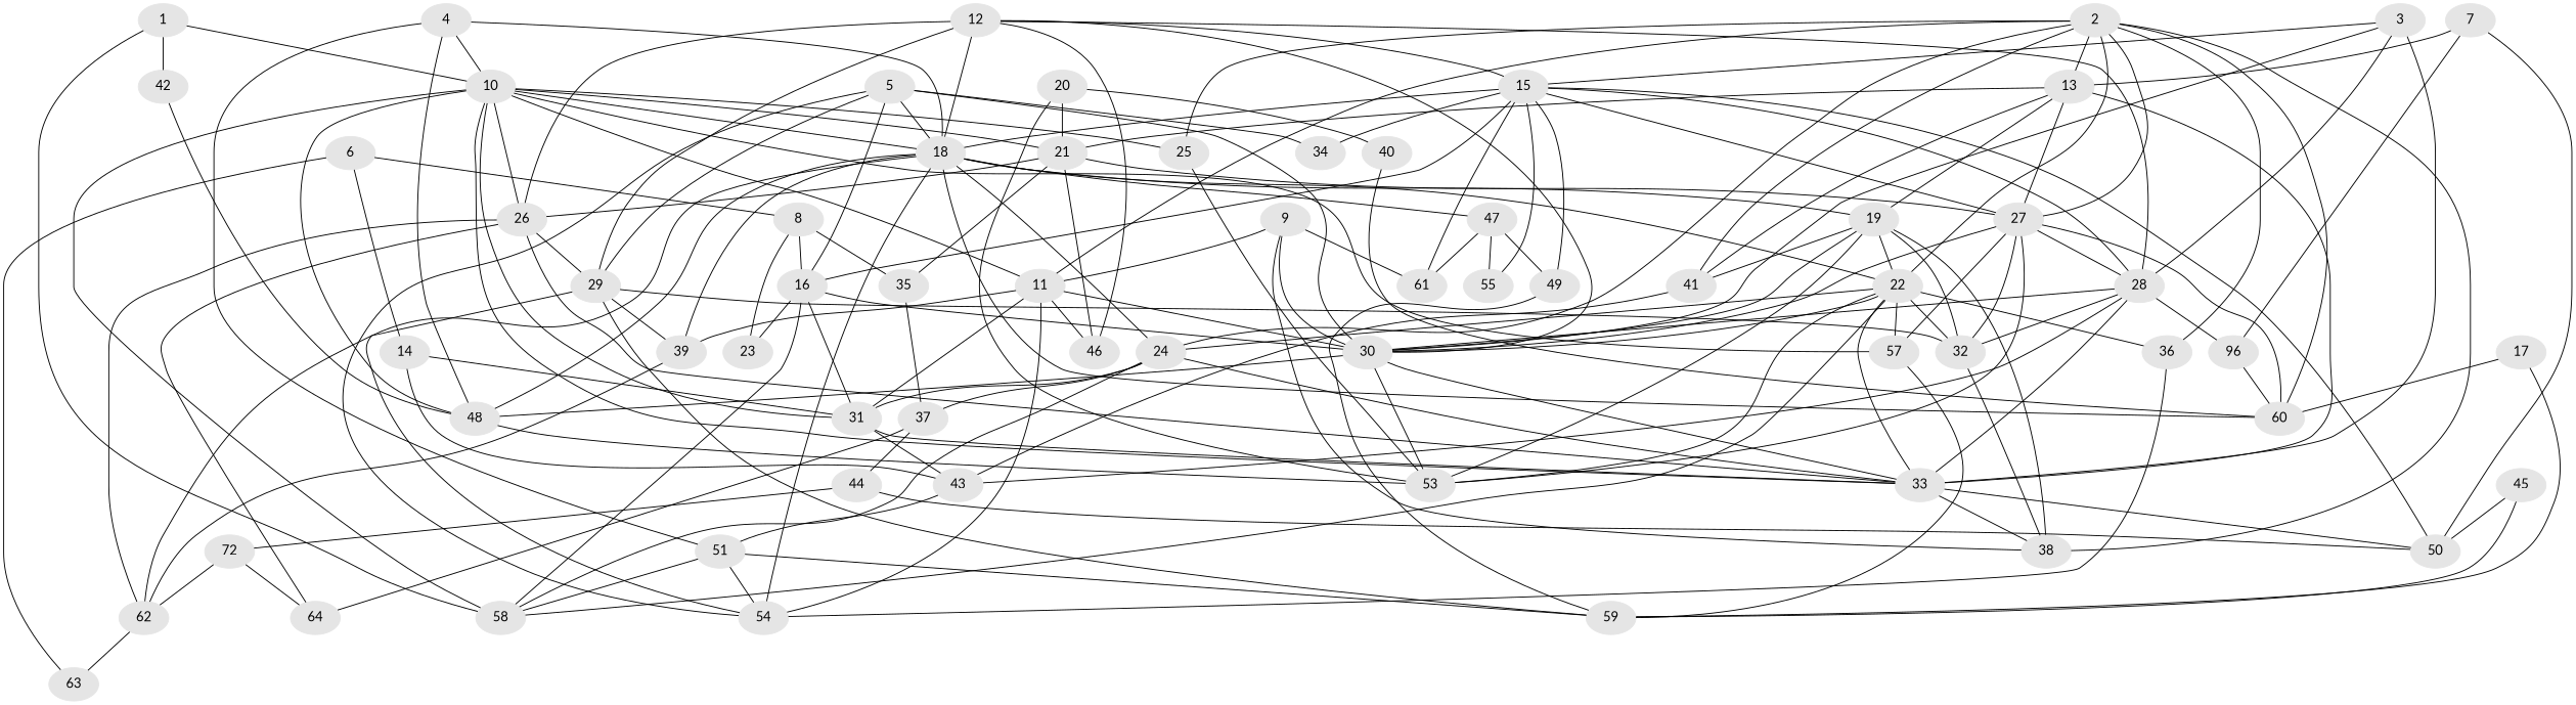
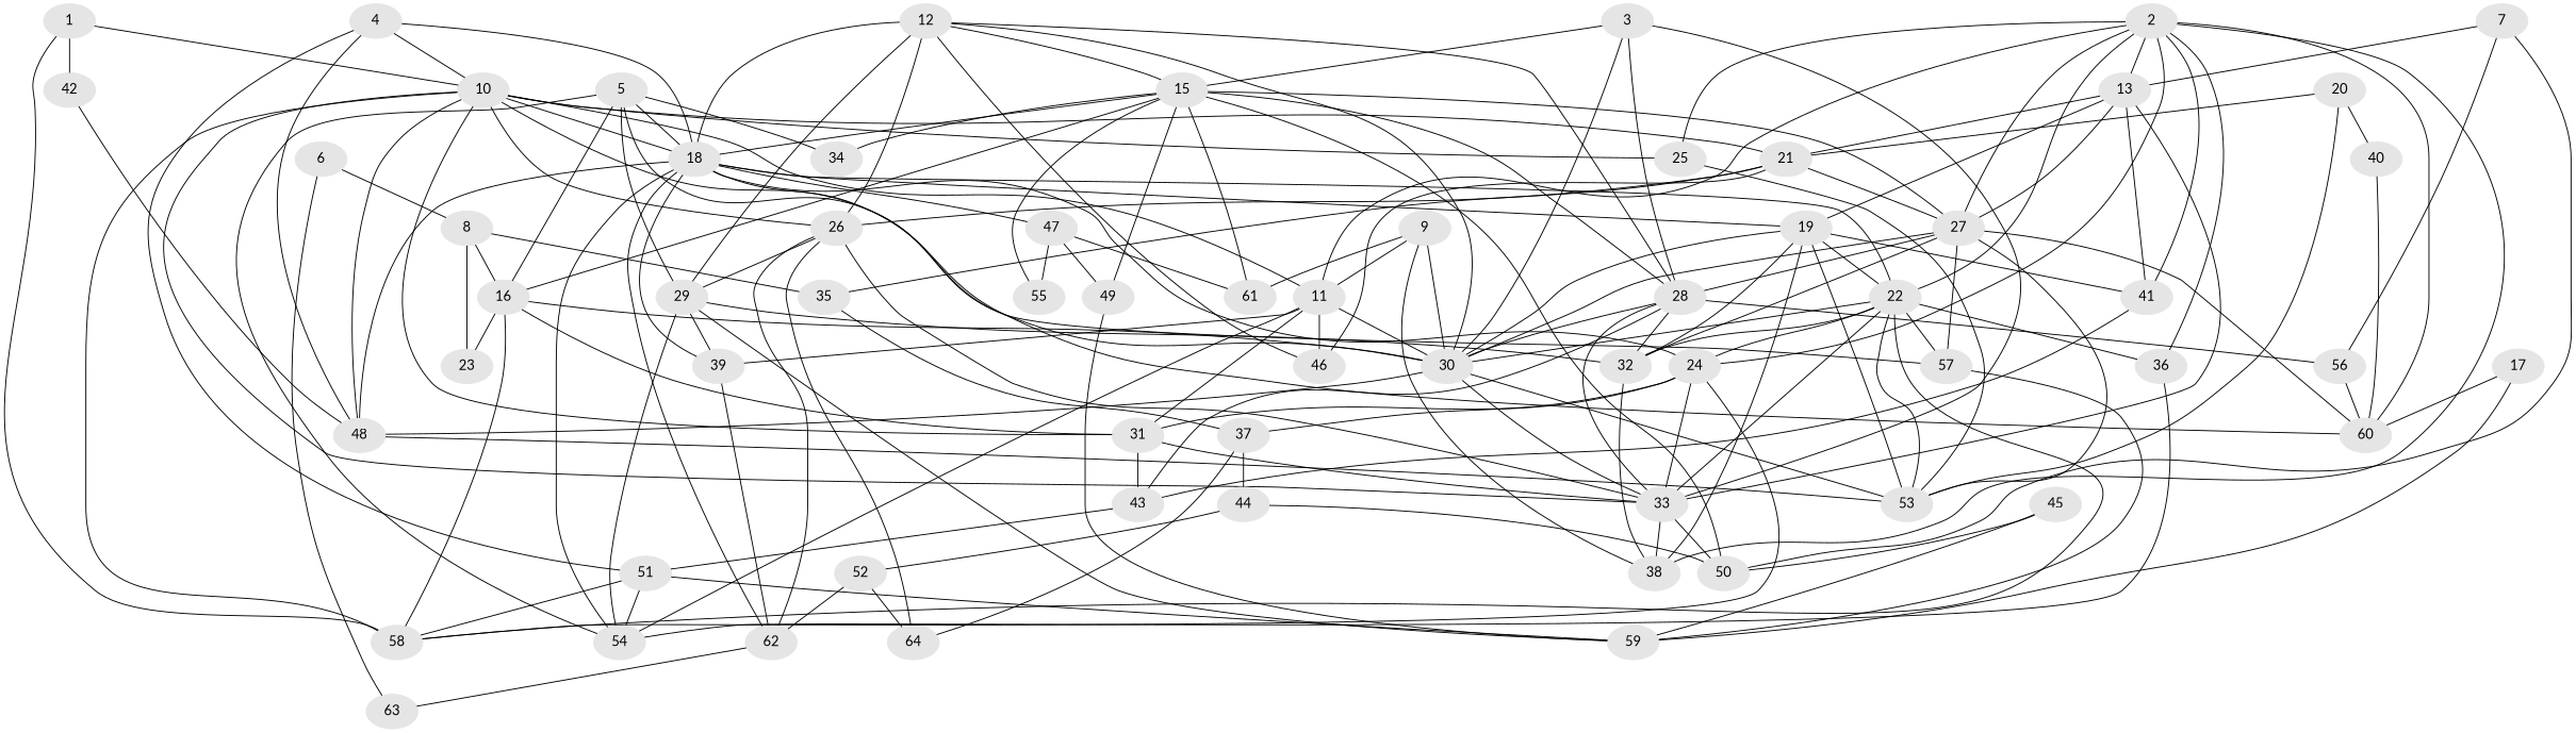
  graph {
    fontname=Lato
    node [color=gray90 fontname=Lato style=filled]
    edge [fontname=Lato weight=1.0]
    1
    10
    42
    58
    11
    25
    33
    18
    48
    21
    26
    31
    57
    2
    13
    22
    24
    27
    36
    38
    41
    60
    30
    54
    39
    46
    19
    32
    53
    37
    28
    43
    3
    15
    16
    34
    50
    61
    49
    55
-   56 [label=96]
+   56
    4
    51
    47
    62
    59
    5
    29
    23
    6
    8
-   14
    63
    35
    7
    9
    64
    12
    17
    20
    40
    44
-   52 [label=72]
+   52
    45
    1 -- 10
    1 -- 42
    1 -- 58
    10 -- 58
    10 -- 11
    10 -- 25
    10 -- 33
    10 -- 18
    10 -- 48
    10 -- 21 [weight=2.0]
    10 -- 26
    10 -- 31
    10 -- 57
    42 -- 48
    11 -- 31
    11 -- 30
    11 -- 54
    11 -- 39 [weight=2.0]
    11 -- 46
    25 -- 53
    33 -- 38
    33 -- 50
    18 -- 48
    18 -- 22
    18 -- 24 [weight=2.0]
    18 -- 60
    18 -- 54
    18 -- 39
    18 -- 19
    18 -- 47
    18 -- 62
    48 -- 53
    21 -- 26 [weight=2.0]
    21 -- 27
    21 -- 46
    21 -- 35
    26 -- 33 [weight=2.0]
    26 -- 62
    26 -- 29
    26 -- 64
    31 -- 33
    31 -- 43
    57 -- 59
    2 -- 11
    2 -- 25
    2 -- 13
    2 -- 22
    2 -- 24
    2 -- 27
    2 -- 36
    2 -- 38
    2 -- 41
    2 -- 60
    13 -- 33 [weight=4.0]
    13 -- 21
    13 -- 27
    13 -- 41
    13 -- 19
    22 -- 58
    22 -- 33
    22 -- 57
    22 -- 24
    22 -- 36
    22 -- 30
    22 -- 32
    22 -- 53
    24 -- 58
    24 -- 33 [weight=2.0]
    24 -- 31
    24 -- 37
    27 -- 57
    27 -- 60
    27 -- 30
    27 -- 32
    27 -- 53
    27 -- 28
    36 -- 54
    41 -- 43
    30 -- 33
    30 -- 48
    30 -- 53
    39 -- 62
    19 -- 22
    19 -- 38
    19 -- 41
    19 -- 30
    19 -- 32
    19 -- 53 [weight=2.0]
    32 -- 38
    37 -- 64
    37 -- 44
    28 -- 33
    28 -- 30
    28 -- 32
    28 -- 43
    28 -- 56
    43 -- 51
    3 -- 33 [weight=2.0]
    3 -- 30
    3 -- 28
    3 -- 15
    15 -- 18 [weight=2.0]
    15 -- 27
    15 -- 28
    15 -- 16 [weight=2.0]
    15 -- 34
    15 -- 50
    15 -- 61
    15 -- 49
    15 -- 55
    16 -- 58
    16 -- 31
    16 -- 30
    16 -- 23
    49 -- 59
    56 -- 60
    4 -- 10
    4 -- 18
    4 -- 48
    4 -- 51
    51 -- 58
    51 -- 54
    51 -- 59
    47 -- 61
    47 -- 49
    47 -- 55
    62 -- 63
    5 -- 18
    5 -- 30
    5 -- 54
    5 -- 16
    5 -- 34 [weight=2.0]
    5 -- 29
    29 -- 54
    29 -- 39
    29 -- 32
    29 -- 59
    6 -- 8
-   6 -- 14
    6 -- 63
    8 -- 16
    8 -- 23
    8 -- 35
-   14 -- 31
-   14 -- 43
    35 -- 37
    7 -- 13
    7 -- 50
    7 -- 56
    9 -- 11
    9 -- 38
    9 -- 30
    9 -- 61
    12 -- 18 [weight=2.0]
    12 -- 26
    12 -- 30
    12 -- 46
    12 -- 28
    12 -- 15
    12 -- 29 [weight=2.0]
    17 -- 60
    17 -- 59
    20 -- 21
    20 -- 53
    20 -- 40
    40 -- 60
    44 -- 50
    44 -- 52
    52 -- 62
    52 -- 64
    45 -- 50
    45 -- 59
  }
